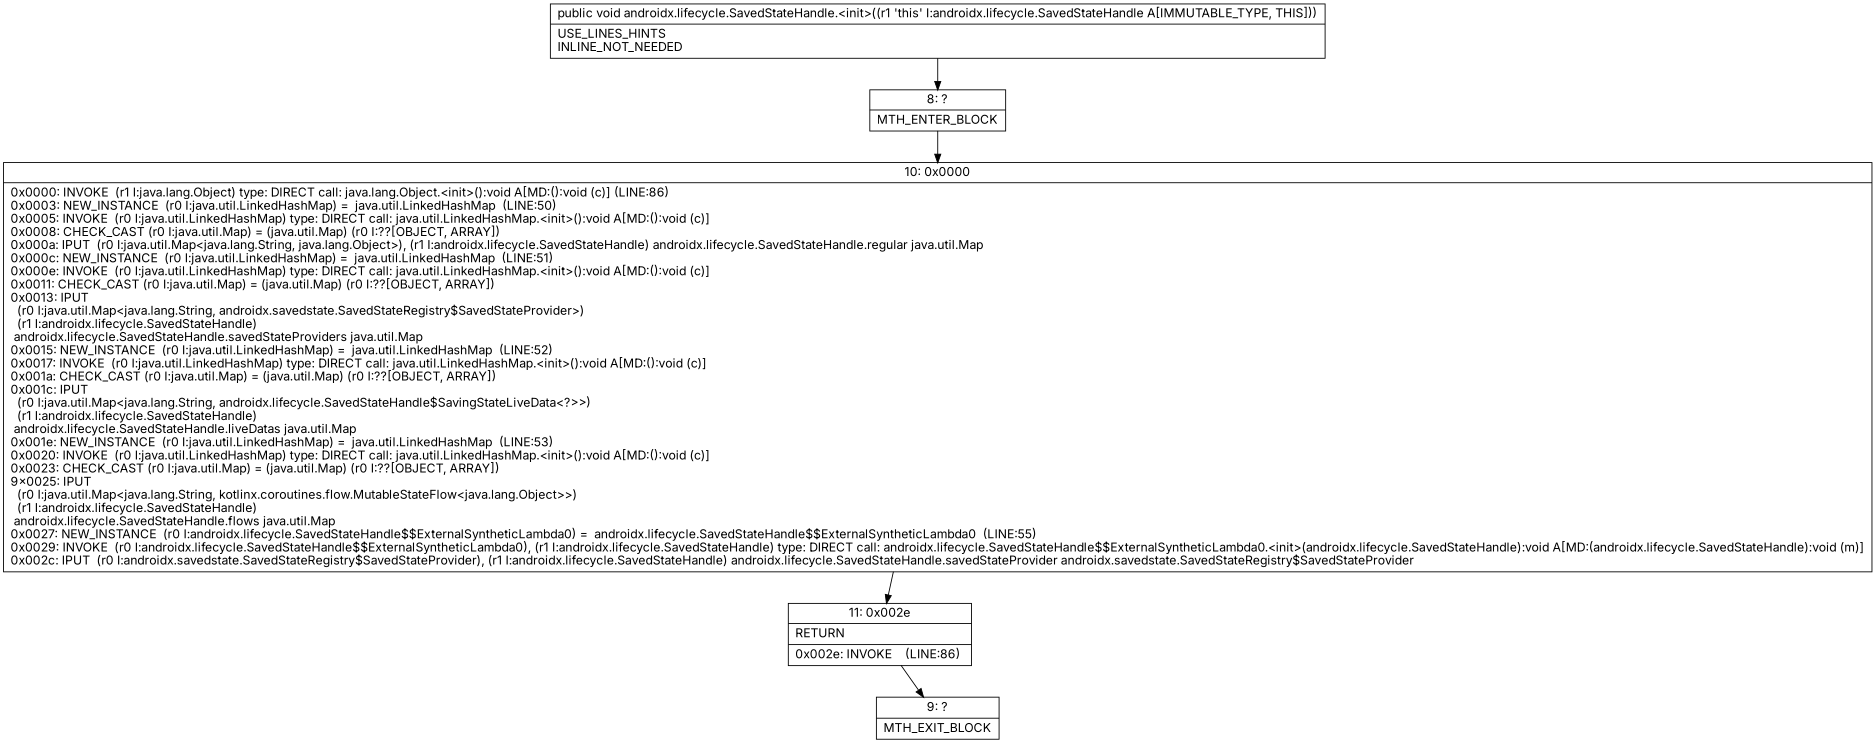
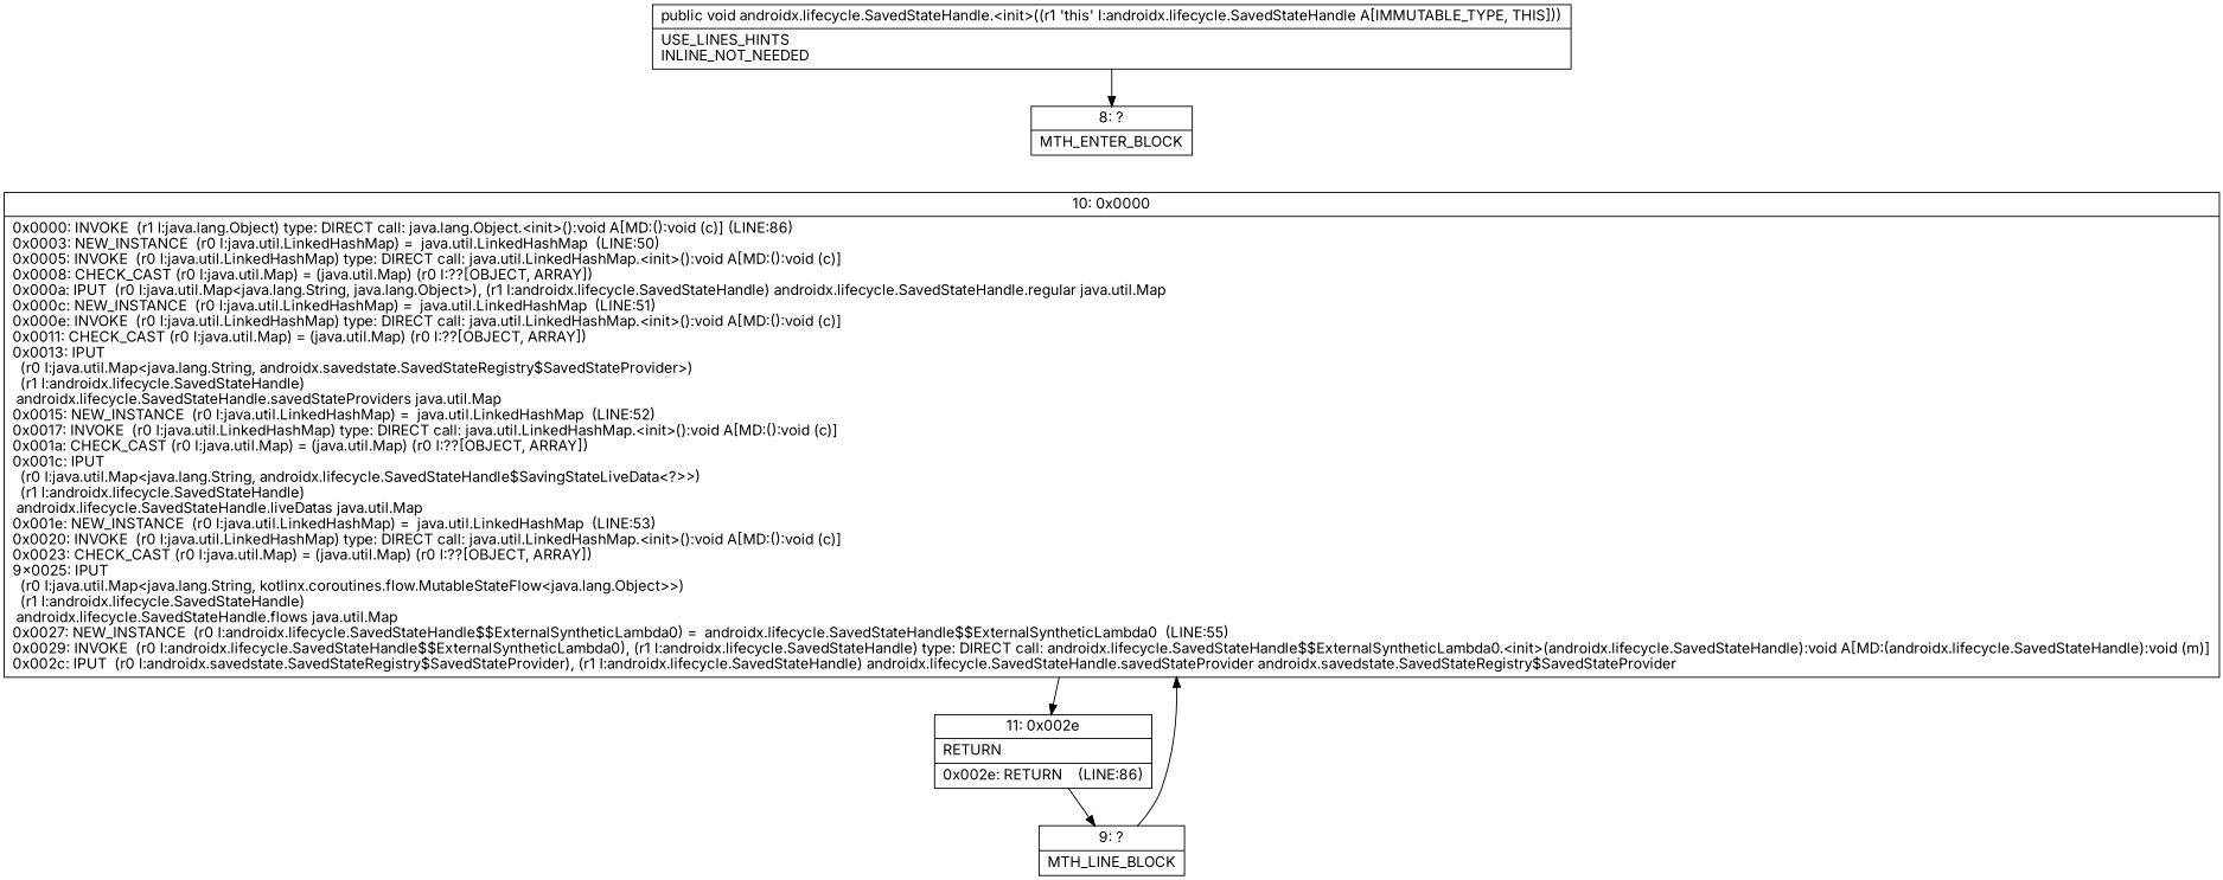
  digraph {
    fontname=Inter
    node [fontname=Inter shape=record]
    edge [fontname=Inter]
    n1 [label="{8\:\ ?|MTH_ENTER_BLOCK\l}"]
    n2 [label="{10\:\ 0x0000|0x0000: INVOKE  (r1 I:java.lang.Object) type: DIRECT call: java.lang.Object.\<init\>():void A[MD:():void (c)] (LINE:86)\l0x0003: NEW_INSTANCE  (r0 I:java.util.LinkedHashMap) =  java.util.LinkedHashMap  (LINE:50)\l0x0005: INVOKE  (r0 I:java.util.LinkedHashMap) type: DIRECT call: java.util.LinkedHashMap.\<init\>():void A[MD:():void (c)]\l0x0008: CHECK_CAST (r0 I:java.util.Map) = (java.util.Map) (r0 I:??[OBJECT, ARRAY]) \l0x000a: IPUT  (r0 I:java.util.Map\<java.lang.String, java.lang.Object\>), (r1 I:androidx.lifecycle.SavedStateHandle) androidx.lifecycle.SavedStateHandle.regular java.util.Map \l0x000c: NEW_INSTANCE  (r0 I:java.util.LinkedHashMap) =  java.util.LinkedHashMap  (LINE:51)\l0x000e: INVOKE  (r0 I:java.util.LinkedHashMap) type: DIRECT call: java.util.LinkedHashMap.\<init\>():void A[MD:():void (c)]\l0x0011: CHECK_CAST (r0 I:java.util.Map) = (java.util.Map) (r0 I:??[OBJECT, ARRAY]) \l0x0013: IPUT  \l  (r0 I:java.util.Map\<java.lang.String, androidx.savedstate.SavedStateRegistry$SavedStateProvider\>)\l  (r1 I:androidx.lifecycle.SavedStateHandle)\l androidx.lifecycle.SavedStateHandle.savedStateProviders java.util.Map \l0x0015: NEW_INSTANCE  (r0 I:java.util.LinkedHashMap) =  java.util.LinkedHashMap  (LINE:52)\l0x0017: INVOKE  (r0 I:java.util.LinkedHashMap) type: DIRECT call: java.util.LinkedHashMap.\<init\>():void A[MD:():void (c)]\l0x001a: CHECK_CAST (r0 I:java.util.Map) = (java.util.Map) (r0 I:??[OBJECT, ARRAY]) \l0x001c: IPUT  \l  (r0 I:java.util.Map\<java.lang.String, androidx.lifecycle.SavedStateHandle$SavingStateLiveData\<?\>\>)\l  (r1 I:androidx.lifecycle.SavedStateHandle)\l androidx.lifecycle.SavedStateHandle.liveDatas java.util.Map \l0x001e: NEW_INSTANCE  (r0 I:java.util.LinkedHashMap) =  java.util.LinkedHashMap  (LINE:53)\l0x0020: INVOKE  (r0 I:java.util.LinkedHashMap) type: DIRECT call: java.util.LinkedHashMap.\<init\>():void A[MD:():void (c)]\l0x0023: CHECK_CAST (r0 I:java.util.Map) = (java.util.Map) (r0 I:??[OBJECT, ARRAY]) \l9x0025: IPUT  \l  (r0 I:java.util.Map\<java.lang.String, kotlinx.coroutines.flow.MutableStateFlow\<java.lang.Object\>\>)\l  (r1 I:androidx.lifecycle.SavedStateHandle)\l androidx.lifecycle.SavedStateHandle.flows java.util.Map \l0x0027: NEW_INSTANCE  (r0 I:androidx.lifecycle.SavedStateHandle$$ExternalSyntheticLambda0) =  androidx.lifecycle.SavedStateHandle$$ExternalSyntheticLambda0  (LINE:55)\l0x0029: INVOKE  (r0 I:androidx.lifecycle.SavedStateHandle$$ExternalSyntheticLambda0), (r1 I:androidx.lifecycle.SavedStateHandle) type: DIRECT call: androidx.lifecycle.SavedStateHandle$$ExternalSyntheticLambda0.\<init\>(androidx.lifecycle.SavedStateHandle):void A[MD:(androidx.lifecycle.SavedStateHandle):void (m)]\l0x002c: IPUT  (r0 I:androidx.savedstate.SavedStateRegistry$SavedStateProvider), (r1 I:androidx.lifecycle.SavedStateHandle) androidx.lifecycle.SavedStateHandle.savedStateProvider androidx.savedstate.SavedStateRegistry$SavedStateProvider \l}"]
-   n3 [label="{11\:\ 0x002e|RETURN\l|0x002e: INVOKE    (LINE:86)\l}"]
-   n4 [label="{9\:\ ?|MTH_EXIT_BLOCK\l}"]
+   n3 [label="{11\:\ 0x002e|RETURN\l|0x002e: RETURN    (LINE:86)\l}"]
+   n4 [label="{9\:\ ?|MTH_LINE_BLOCK\l}"]
    n5 [label="{public void androidx.lifecycle.SavedStateHandle.\<init\>((r1 'this' I:androidx.lifecycle.SavedStateHandle A[IMMUTABLE_TYPE, THIS]))  | USE_LINES_HINTS\lINLINE_NOT_NEEDED\l}"]
-   n1 -> n2
+   n4 -> n2
    n2 -> n3
    n3 -> n4
    n5 -> n1
  }
